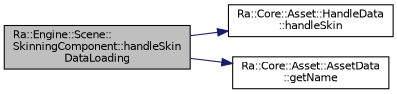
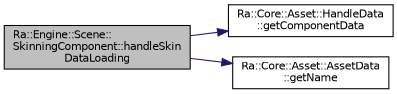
  digraph {
    rankdir=LR
    node [color=black fillcolor=white fontname=Helvetica fontsize=10 shape=record style=filled]
    edge [color=midnightblue fontname=Helvetica fontsize=10 labelfontname=Helvetica labelfontsize=10 style=solid]
    n1 [fillcolor=grey75 fontcolor=black height=0.2 label="Ra::Engine::Scene::\lSkinningComponent::handleSkin\lDataLoading" width=0.4]
-   n2 [height=0.2 label="Ra::Core::Asset::HandleData\l::handleSkin" width=0.4]
+   n2 [height=0.2 label="Ra::Core::Asset::HandleData\l::getComponentData" width=0.4]
    n3 [height=0.2 label="Ra::Core::Asset::AssetData\l::getName" width=0.4]
    n1 -> n2
    n1 -> n3
  }
